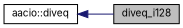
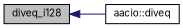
  digraph {
    rankdir=LR
    fontname=Inter
    node [color=black fontname=Inter fontsize=10 shape=record style=filled]
    n1 [fillcolor=grey75 fontcolor=black height=0.2 label=diveq_i128 width=0.4]
    n2 [fillcolor=white height=0.2 label="aacio::diveq" width=0.4]
-   n2 -> n1 [color=midnightblue dir=back fontname=Inter fontsize=10 labelfontname=Helvetica labelfontsize=10 style=solid]
+   n1 -> n2 [color=midnightblue dir=back fontname=Inter fontsize=10 labelfontname=Helvetica labelfontsize=10 style=solid]
  }
